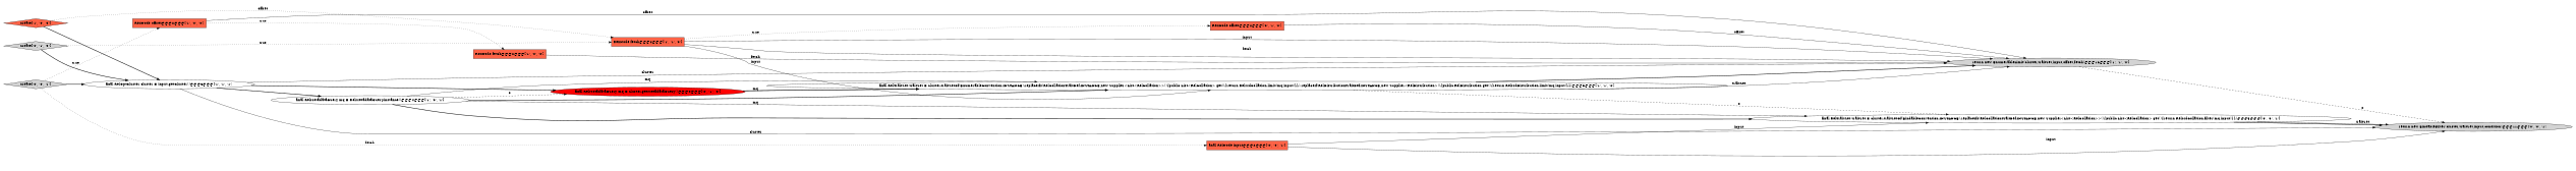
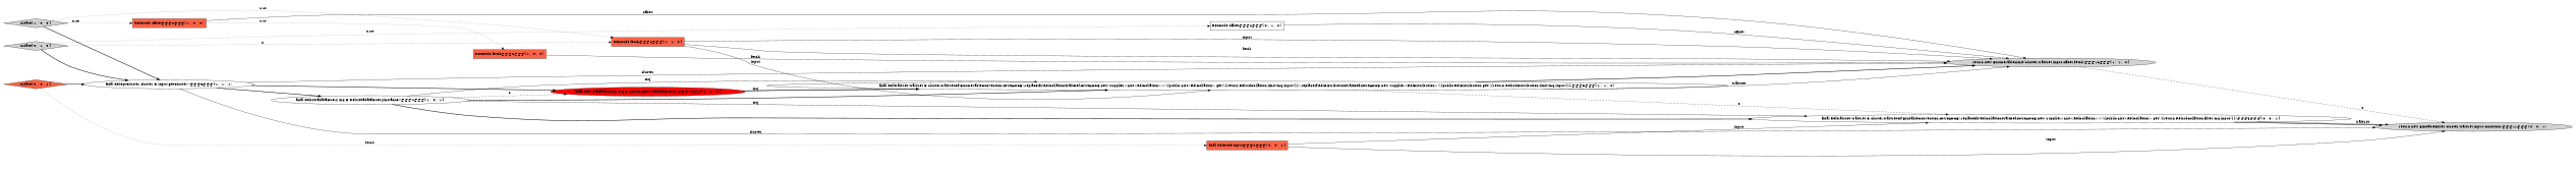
  digraph {
    rankdir=LR
    node [fillcolor=lightgray shape=ellipse style=filled]
    edge [style=solid]
    n1 [label="return new EnumerableLimit(cluster,traitSet,input,offset,fetch)@@@16@@@['1', '1', '0']"]
    n2 [label="return new BindableFilter(cluster,traitSet,input,condition)@@@11@@@['0', '0', '1']"]
    n3 [fillcolor=white label="final RelTraitSet traitSet = cluster.traitSetOf(EnumerableConvention.INSTANCE).replaceIfs(RelCollationTraitDef.INSTANCE,new Supplier<List<RelCollation>>(){public List<RelCollation> get(){return RelMdCollation.limit(mq,input)}}).replaceIf(RelDistributionTraitDef.INSTANCE,new Supplier<RelDistribution>(){public RelDistribution get(){return RelMdDistribution.limit(mq,input)}})@@@5@@@['1', '1', '0']"]
    n4 [fillcolor=white label="final RelTraitSet traitSet = cluster.traitSetOf(BindableConvention.INSTANCE).replaceIfs(RelCollationTraitDef.INSTANCE,new Supplier<List<RelCollation>>(){public List<RelCollation> get(){return RelMdCollation.filter(mq,input)}})@@@5@@@['0', '0', '1']"]
    n5 [fillcolor=red label="final RelMetadataQuery mq = cluster.getMetadataQuery()@@@4@@@['0', '1', '0']"]
    n6 [fillcolor=white label="final RelOptCluster cluster = input.getCluster()@@@3@@@['1', '1', '1']"]
    n7 [fillcolor=white label="final RelMetadataQuery mq = RelMetadataQuery.instance()@@@4@@@['1', '0', '1']"]
    n8 [fillcolor=tomato label="RexNode offset@@@2@@@['1', '0', '0']" shape=box]
    n9 [fillcolor=tomato label="RexNode fetch@@@2@@@['1', '0', '0']" shape=box]
    n10 [fillcolor=tomato label="final RelNode input@@@2@@@['0', '0', '1']" shape=box]
-   n11 [fillcolor=tomato label="RexNode offset@@@2@@@['0', '1', '0']" shape=box]
-   n12 [fillcolor=tomato label="create['1', '0', '0']" shape=diamond]
+   n11 [fillcolor=white label="RexNode offset@@@2@@@['0', '1', '0']" shape=box]
+   n12 [label="create['1', '0', '0']" shape=diamond]
    n13 [fillcolor=tomato label="RexNode fetch@@@2@@@['1', '1', '0']" shape=box]
    n14 [label="create['0', '1', '0']" shape=diamond]
-   n15 [label="create['0', '0', '1']" shape=diamond]
+   n15 [fillcolor=tomato label="create['0', '0', '1']" shape=diamond]
    n1 -> n2 [label=0 style=dashed]
    n3 -> n1 [label=traitSet]
    n3 -> n1 [style=bold]
    n3 -> n4 [label=0 style=dashed]
    n4 -> n2 [style=bold]
    n4 -> n2 [label=traitSet]
    n5 -> n3 [style=bold]
    n5 -> n3 [label=mq]
    n6 -> n1 [label=cluster]
    n6 -> n2 [label=cluster]
    n6 -> n5 [style=bold]
    n6 -> n7 [style=bold]
    n7 -> n3 [label=mq]
    n7 -> n3 [style=bold]
    n7 -> n4 [style=bold]
    n7 -> n4 [label=mq]
    n7 -> n5 [label=0 style=dashed]
    n8 -> n1 [label=offset]
    n8 -> n9 [label=true style=dotted]
    n9 -> n1 [label=fetch]
    n10 -> n2 [label=input]
    n10 -> n4 [label=input]
    n11 -> n1 [label=offset]
    n12 -> n6 [style=bold]
-   n15 -> n8 [label=true style=dotted]
-   n12 -> n13 [label=offset style=dotted]
+   n12 -> n8 [label=true style=dotted]
+   n12 -> n13 [label=true style=dotted]
    n13 -> n1 [label=input]
    n13 -> n1 [label=fetch]
    n13 -> n3 [label=input]
    n14 -> n6 [style=bold]
-   n13 -> n11 [label=true style=dotted]
-   n14 -> n13 [label=true style=dotted]
+   n14 -> n11 [label=true style=dotted]
+   n14 -> n13 [label=0 style=dotted]
    n15 -> n6 [style=bold]
    n15 -> n10 [label=fetch style=dotted]
  }
